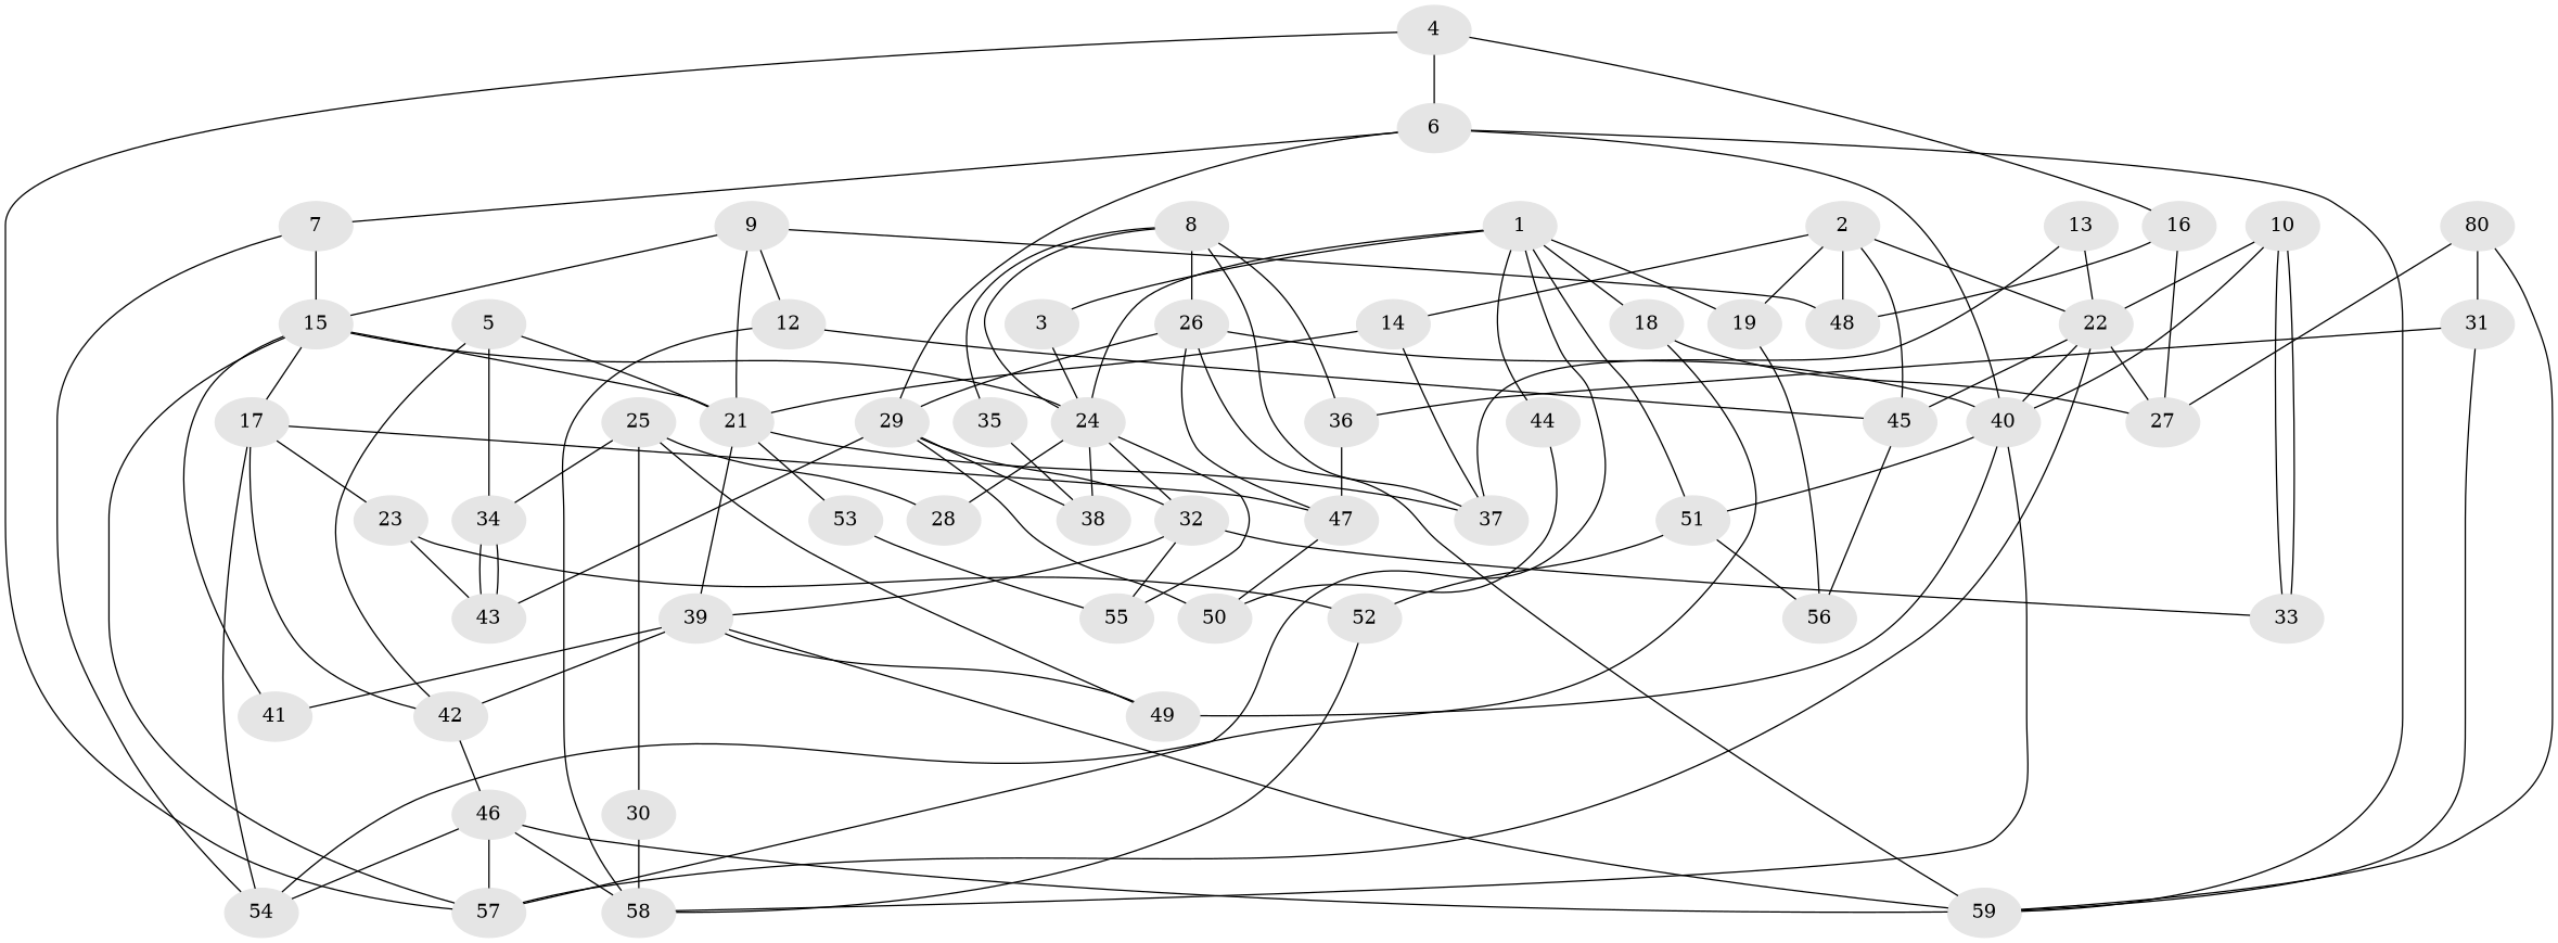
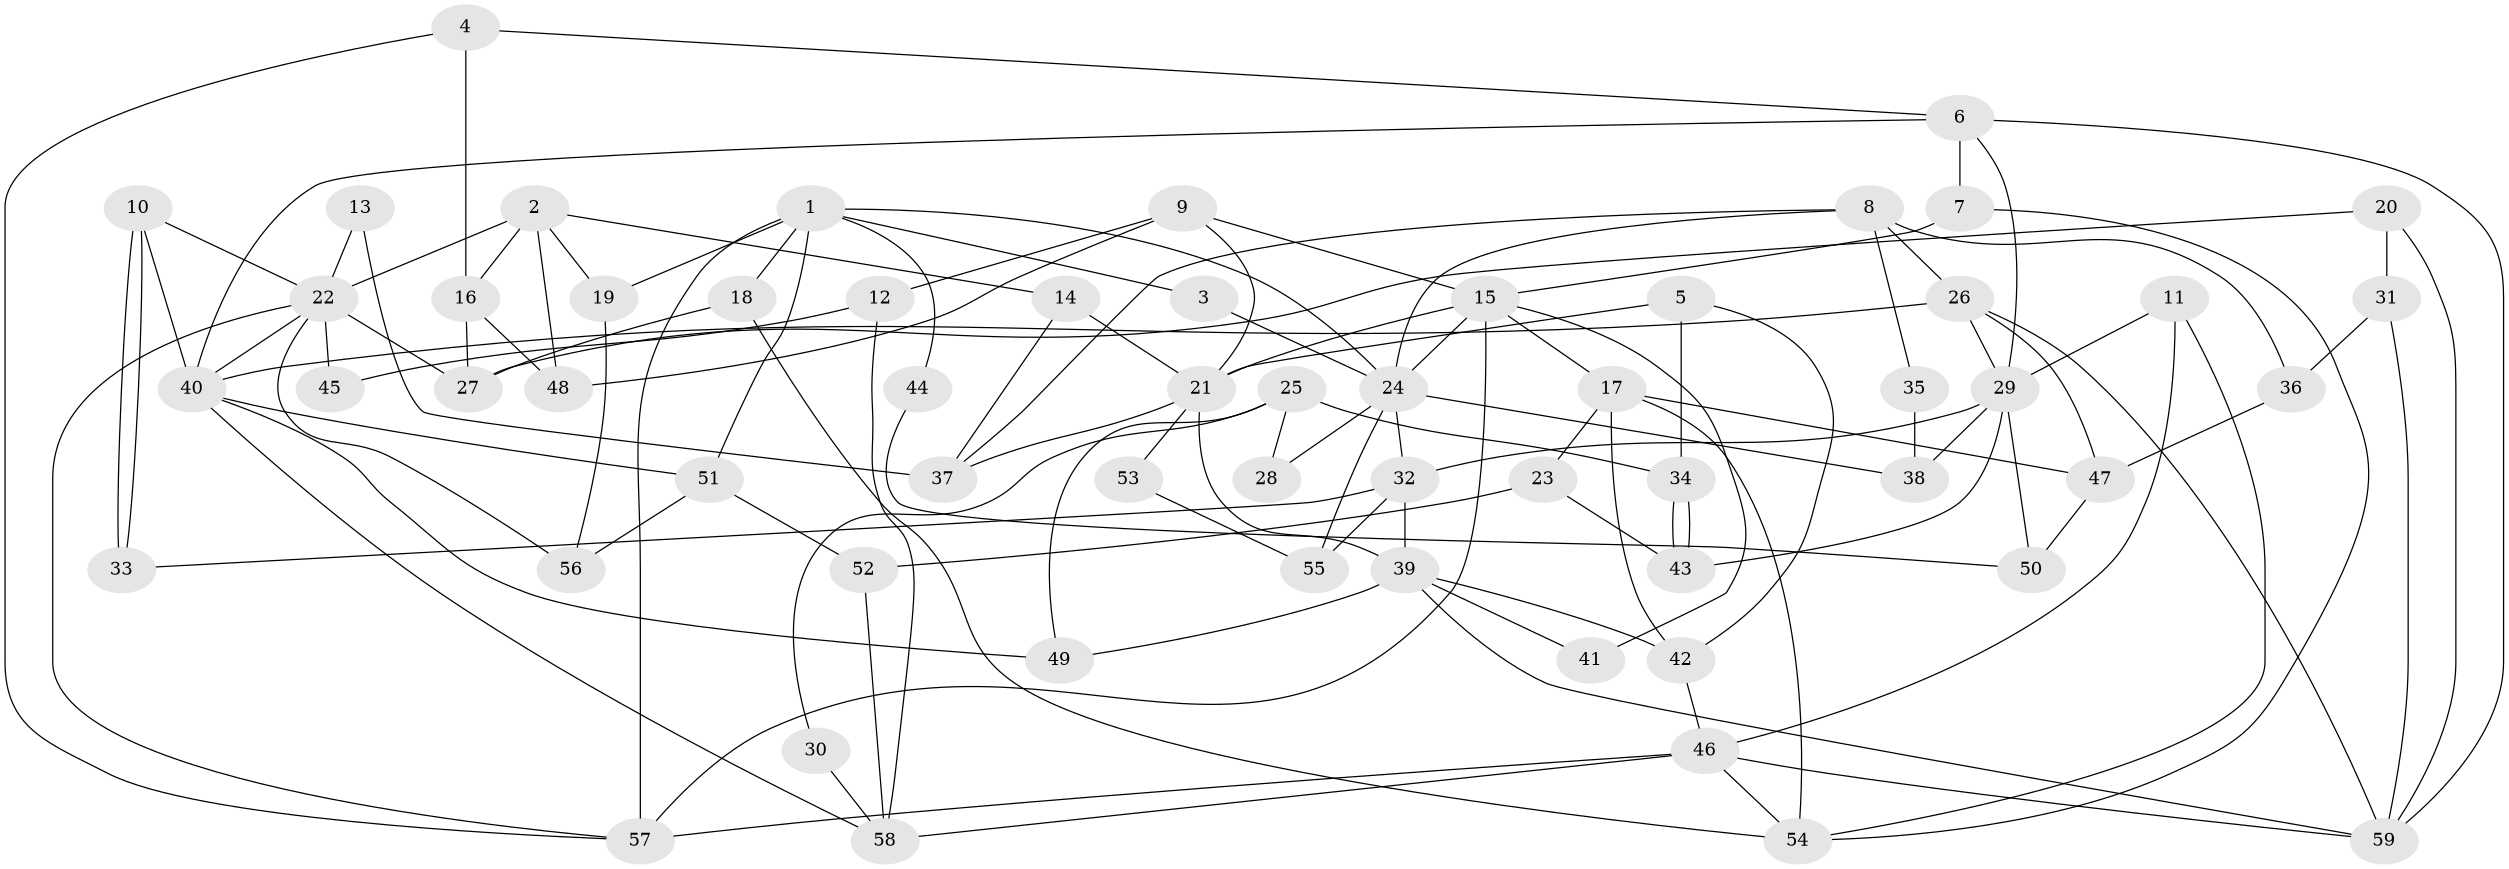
  graph {
    node [color=gray90 style=filled]
    1
    3
    18
    19
    24
    44
    51
    57
    54
    27
    56
    28
    32
    38
    55
    50
    52
    2
    14
    16
    22
    48
    21
    37
    40
    45
    4
    6
    7
    29
    59
    5
    34
    42
    39
    53
    43
    46
    15
    58
    49
    17
    41
    8
    26
    35
    36
    47
    9
    12
    10
    33
+   11
    13
    23
-   20 [label=80]
+   20
    31
    25
    30
    1 -- 3
    1 -- 18
    1 -- 19
    1 -- 24
    1 -- 44
    1 -- 51
    1 -- 57
    3 -- 24
    18 -- 54
    18 -- 27
    19 -- 56
    24 -- 28
    24 -- 32
    24 -- 38
    24 -- 55
    44 -- 50
    51 -- 56
    51 -- 52
    32 -- 55
    32 -- 39
    32 -- 33
    52 -- 58
    2 -- 19
    2 -- 14
-   2 -- 45
+   2 -- 16
    2 -- 22
    2 -- 48
    14 -- 21
    14 -- 37
    16 -- 27
    16 -- 48
    22 -- 57
    22 -- 27
-   45 -- 56
+   22 -- 56
    22 -- 40
    22 -- 45
    21 -- 37
    21 -- 39
    21 -- 53
    40 -- 51
    40 -- 58
    40 -- 49
    4 -- 57
    4 -- 16
    4 -- 6
    6 -- 40
    6 -- 7
    6 -- 29
    6 -- 59
    7 -- 54
    7 -- 15
    29 -- 32
    29 -- 38
    29 -- 50
    29 -- 43
    5 -- 21
    5 -- 34
    5 -- 42
    34 -- 43
    34 -- 43
    42 -- 46
    39 -- 59
    39 -- 42
    39 -- 49
    39 -- 41
    53 -- 55
    46 -- 57
    46 -- 54
    46 -- 59
    46 -- 58
    15 -- 24
    15 -- 57
    15 -- 21
    15 -- 17
    15 -- 41
    17 -- 54
    17 -- 42
    17 -- 47
    17 -- 23
    8 -- 24
    8 -- 37
    8 -- 26
    8 -- 35
    8 -- 36
    26 -- 40
    26 -- 29
    26 -- 59
    26 -- 47
    35 -- 38
    36 -- 47
    47 -- 50
    9 -- 48
    9 -- 21
    9 -- 15
    9 -- 12
    12 -- 45
    12 -- 58
    10 -- 22
    10 -- 40
    10 -- 33
    10 -- 33
+   11 -- 54
+   11 -- 29
+   11 -- 46
    13 -- 22
    13 -- 37
    23 -- 52
    23 -- 43
    20 -- 27
    20 -- 59
    20 -- 31
    31 -- 59
    31 -- 36
    25 -- 28
    25 -- 34
    25 -- 49
    25 -- 30
    30 -- 58
  }
